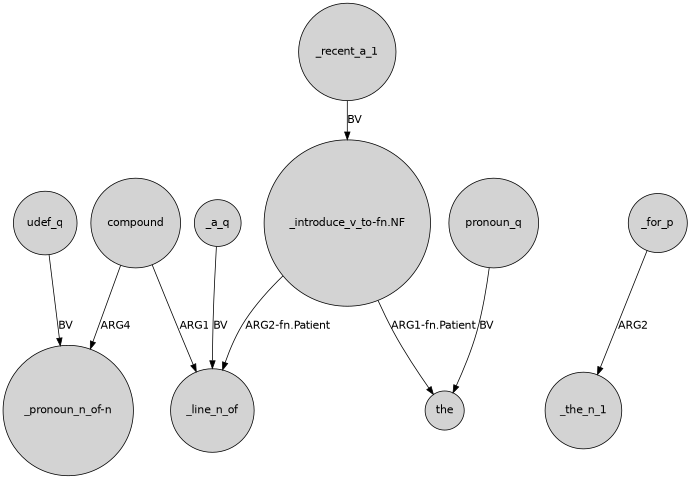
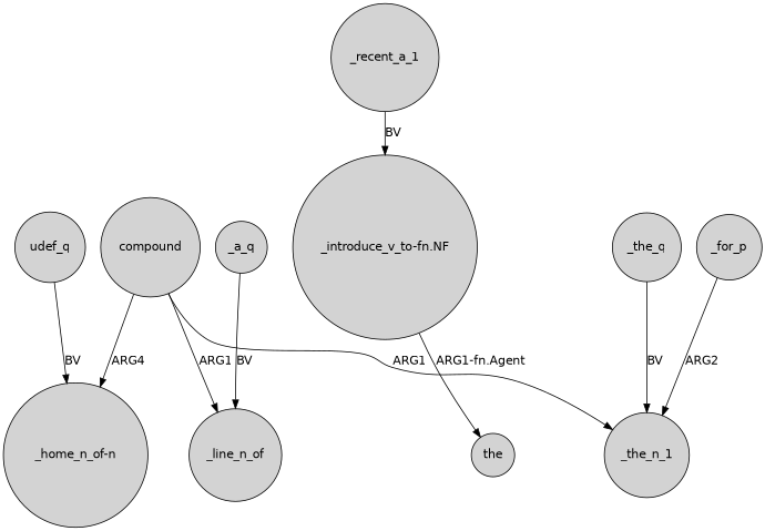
  digraph {
    fontname="DejaVu Sans"
    node [fontname="DejaVu Sans" shape=circle style=filled]
    edge [fontname="DejaVu Sans"]
    udef_q
-   "_home_n_of-n" [label="_pronoun_n_of-n"]
+   "_home_n_of-n"
    "_introduce_v_to-fn.NF"
    _line_n_of
    n5 [label=the]
    compound
    n7 [label=_the_n_1]
    _recent_a_1
+   _the_q
    _a_q
    _for_p
-   pronoun_q
    udef_q -> "_home_n_of-n" [label=BV]
-   "_introduce_v_to-fn.NF" -> _line_n_of [label="ARG2-fn.Patient"]
-   "_introduce_v_to-fn.NF" -> n5 [label="ARG1-fn.Patient"]
+   "_introduce_v_to-fn.NF" -> n5 [label="ARG1-fn.Agent"]
    compound -> "_home_n_of-n" [label=ARG4]
    compound -> _line_n_of [label=ARG1]
+   compound -> n7 [label=ARG1]
    _recent_a_1 -> "_introduce_v_to-fn.NF" [label=BV]
+   _the_q -> n7 [label=BV]
    _a_q -> _line_n_of [label=BV]
    _for_p -> n7 [label=ARG2]
-   pronoun_q -> n5 [label=BV]
  }
